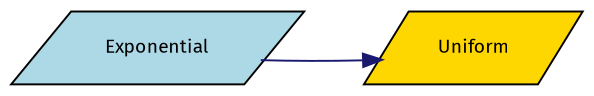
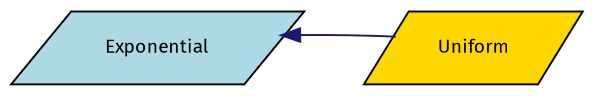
  digraph {
    rankdir=LR
    fontname="Fira Sans"
    node [color=black fontname="Fira Sans" fontsize=10 shape=parallelogram style=filled]
    n1 [fillcolor=lightblue fontcolor=black height=0.2 label=Exponential width=0.4]
    n2 [fillcolor=gold height=0.2 label=Uniform width=0.4]
-   n1 -> n2 [color=midnightblue fontname="Fira Sans" fontsize=10 labelfontname=Helvetica labelfontsize=10 style=solid]
+   n2 -> n1 [color=midnightblue fontname="Fira Sans" fontsize=10 labelfontname=Helvetica labelfontsize=10 style=solid]
  }
